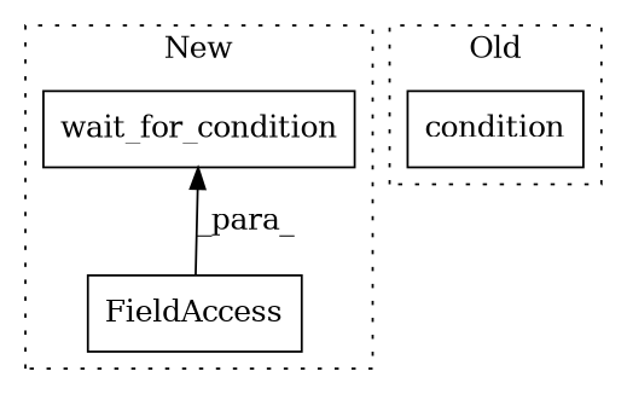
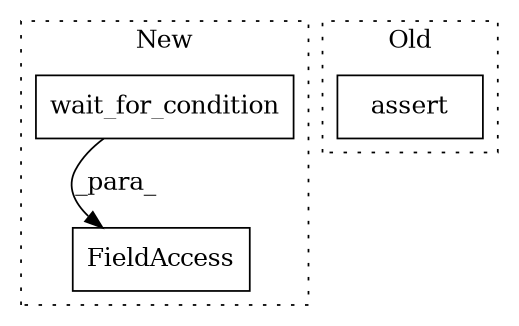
  digraph {
    fontname="DejaVu Serif"
    node [shape=box fontname="DejaVu Serif"]
    n1 [a=32 l="19,1" label=wait_for_condition s="1106,1140"]
    n2 [a=22 l=15 label=FieldAccess s=1125]
-   n3 [a=6 l=7 label=condition s=875]
+   n3 [a=6 l=7 label=assert s=875]
    subgraph cluster_1 {
      label=New
      style=dotted
      n1
      n2
    }
    subgraph cluster_2 {
      label=Old
      style=dotted
      n3
    }
-   n2 -> n1 [label=_para_ fontname="DejaVu Serif"]
+   n1 -> n2 [label=_para_ fontname="DejaVu Serif"]
  }
